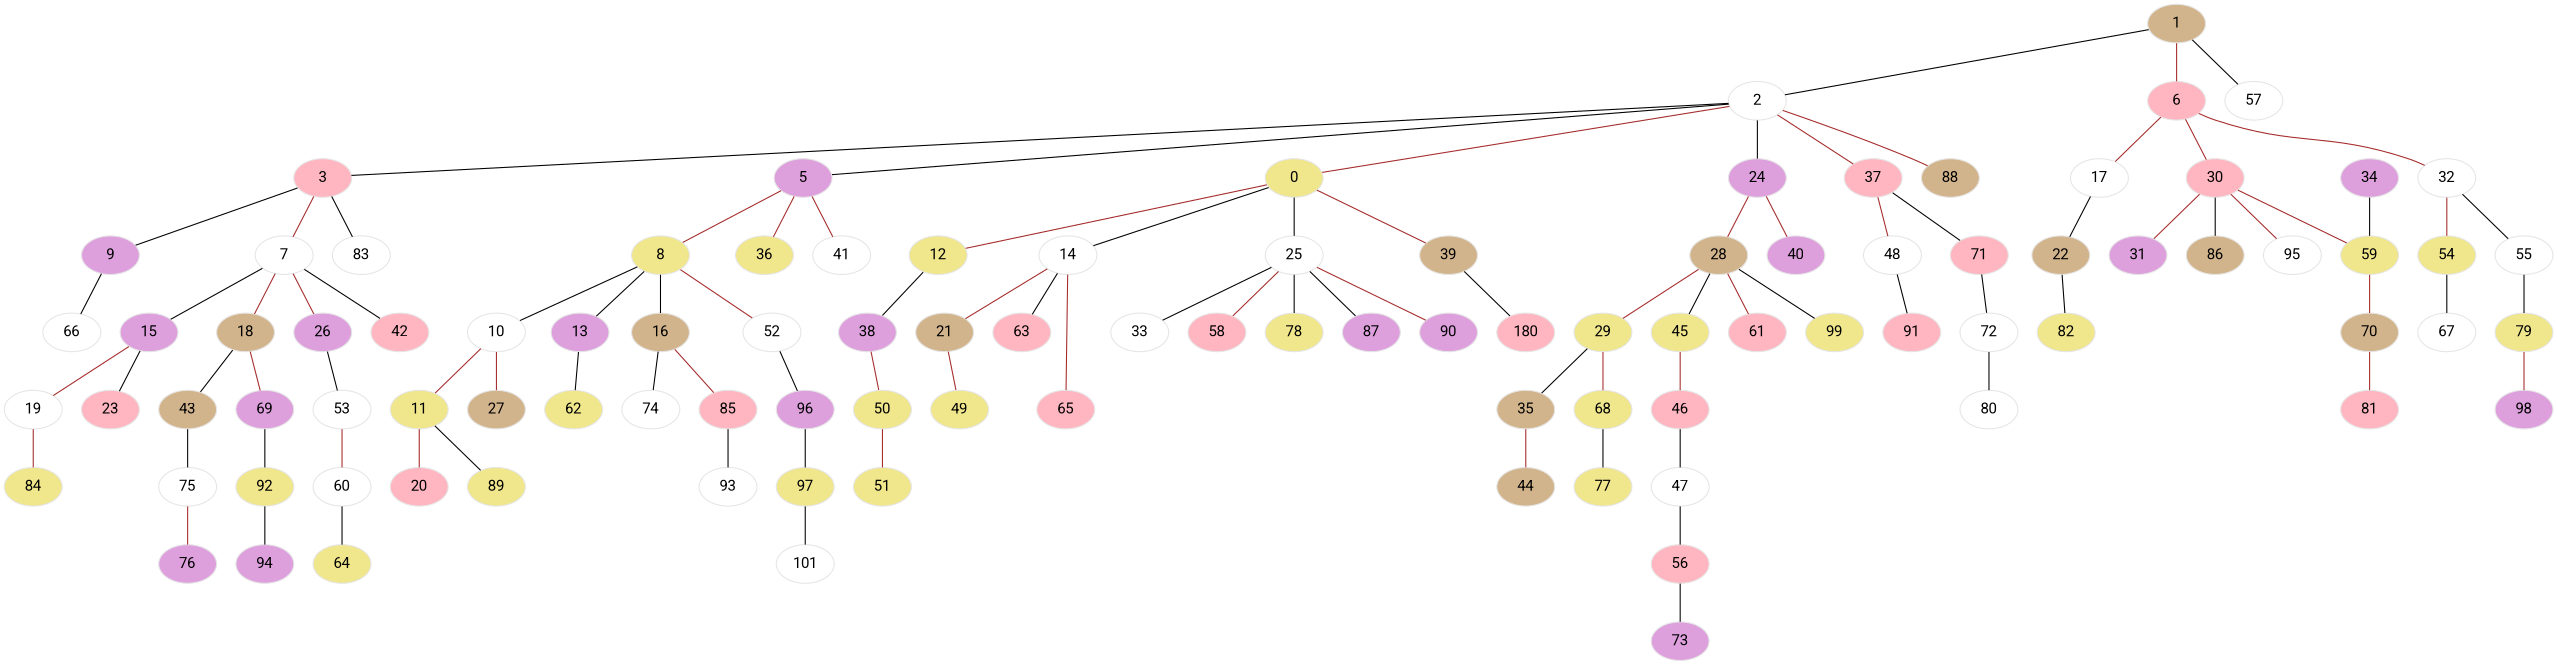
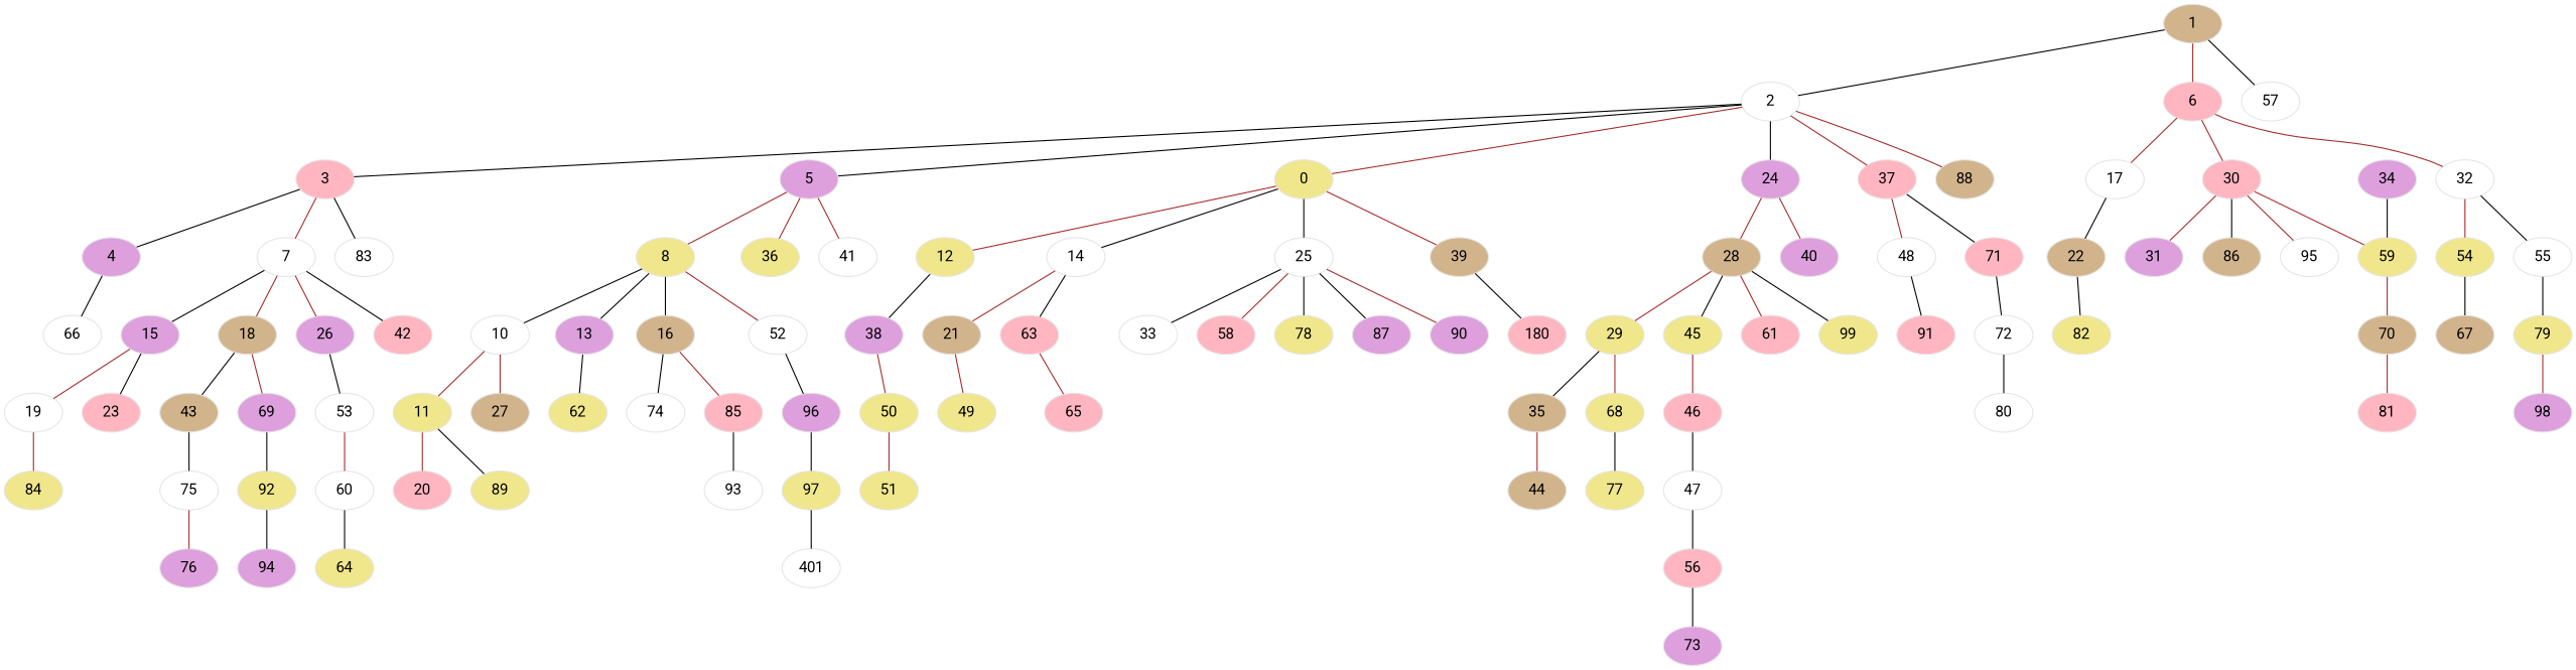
  graph {
    fontname=Roboto
    node [color=gray90 fillcolor=white fontname=Roboto style=filled]
    edge [color=black fontname=Roboto]
    1 [fillcolor=tan]
    2
    6 [fillcolor=lightpink]
    57
    3 [fillcolor=lightpink]
    5 [fillcolor=plum]
    n7 [fillcolor=khaki label=0]
    24 [fillcolor=plum]
    37 [fillcolor=lightpink]
    88 [fillcolor=tan]
    17
    30 [fillcolor=lightpink]
    32
-   4 [fillcolor=plum label=9]
+   4 [fillcolor=plum]
    7
    83
    8 [fillcolor=khaki]
    36 [fillcolor=khaki]
    41
    12 [fillcolor=khaki]
    14
    25
    39 [fillcolor=tan]
    28 [fillcolor=tan]
    40 [fillcolor=plum]
    48
    71 [fillcolor=lightpink]
    66
    15 [fillcolor=plum]
    18 [fillcolor=tan]
    26 [fillcolor=plum]
    42 [fillcolor=lightpink]
    10
    13 [fillcolor=plum]
    16 [fillcolor=tan]
    52
    22 [fillcolor=tan]
    31 [fillcolor=plum]
    86 [fillcolor=tan]
    95
    59 [fillcolor=khaki]
    54 [fillcolor=khaki]
    55
    19
    23 [fillcolor=lightpink]
    43 [fillcolor=tan]
    69 [fillcolor=plum]
    53
    11 [fillcolor=khaki]
    27 [fillcolor=tan]
    62 [fillcolor=khaki]
    74
    85 [fillcolor=lightpink]
    96 [fillcolor=plum]
    38 [fillcolor=plum]
    21 [fillcolor=tan]
    63 [fillcolor=lightpink]
    65 [fillcolor=lightpink]
    33
    58 [fillcolor=lightpink]
    78 [fillcolor=khaki]
    87 [fillcolor=plum]
    90 [fillcolor=plum]
    n64 [fillcolor=lightpink label=180]
    20 [fillcolor=lightpink]
    89 [fillcolor=khaki]
    50 [fillcolor=khaki]
    49 [fillcolor=khaki]
    84 [fillcolor=khaki]
    93
    82 [fillcolor=khaki]
    75
    92 [fillcolor=khaki]
    29 [fillcolor=khaki]
    45 [fillcolor=khaki]
    61 [fillcolor=lightpink]
    99 [fillcolor=khaki]
    60
    35 [fillcolor=tan]
    68 [fillcolor=khaki]
    46 [fillcolor=lightpink]
    44 [fillcolor=tan]
    77 [fillcolor=khaki]
    34 [fillcolor=plum]
-   67
+   67 [fillcolor=tan]
    79 [fillcolor=khaki]
    70 [fillcolor=tan]
    91 [fillcolor=lightpink]
    72
    51 [fillcolor=khaki]
    76 [fillcolor=plum]
    47
    56 [fillcolor=lightpink]
    73 [fillcolor=plum]
    97 [fillcolor=khaki]
    64 [fillcolor=khaki]
    98 [fillcolor=plum]
    81 [fillcolor=lightpink]
    94 [fillcolor=plum]
    80
-   101
+   101 [label=401]
    1 -- 2
    1 -- 6 [color=brown]
    1 -- 57
    2 -- 3
    2 -- 5
    2 -- n7 [color=brown]
    2 -- 24
    2 -- 37 [color=brown]
    2 -- 88 [color=brown]
    6 -- 17 [color=brown]
    6 -- 30 [color=brown]
    6 -- 32 [color=brown]
    3 -- 4
    3 -- 7 [color=brown]
    3 -- 83
    5 -- 8 [color=brown]
    5 -- 36 [color=brown]
    5 -- 41 [color=brown]
    n7 -- 12 [color=brown]
    n7 -- 14
    n7 -- 25
    n7 -- 39 [color=brown]
    24 -- 28 [color=brown]
    24 -- 40 [color=brown]
    37 -- 48 [color=brown]
    37 -- 71
    17 -- 22
    30 -- 31 [color=brown]
    30 -- 86
    30 -- 95 [color=brown]
    30 -- 59 [color=brown]
    32 -- 54 [color=brown]
    32 -- 55
    4 -- 66
    7 -- 15
    7 -- 18 [color=brown]
    7 -- 26 [color=brown]
    7 -- 42
    8 -- 10
    8 -- 13
    8 -- 16
    8 -- 52 [color=brown]
    12 -- 38
    14 -- 21 [color=brown]
    14 -- 63
-   14 -- 65 [color=brown]
+   63 -- 65 [color=brown]
    25 -- 33
    25 -- 58 [color=brown]
    25 -- 78
    25 -- 87
    25 -- 90 [color=brown]
    39 -- n64
    28 -- 29 [color=brown]
    28 -- 45
    28 -- 61 [color=brown]
    28 -- 99
    48 -- 91
    71 -- 72
    15 -- 19 [color=brown]
    15 -- 23
    18 -- 43
    18 -- 69 [color=brown]
    26 -- 53
    10 -- 11 [color=brown]
    10 -- 27 [color=brown]
    13 -- 62
    16 -- 74
    16 -- 85 [color=brown]
    52 -- 96
    22 -- 82
    59 -- 70 [color=brown]
    54 -- 67
    55 -- 79
    19 -- 84 [color=brown]
    43 -- 75
    69 -- 92
    53 -- 60 [color=brown]
    11 -- 20 [color=brown]
    11 -- 89
    85 -- 93
    96 -- 97
    38 -- 50 [color=brown]
    21 -- 49 [color=brown]
    50 -- 51 [color=brown]
    75 -- 76 [color=brown]
    92 -- 94
    29 -- 35
    29 -- 68 [color=brown]
    45 -- 46 [color=brown]
    60 -- 64
    35 -- 44 [color=brown]
    68 -- 77
    46 -- 47
    34 -- 59
    79 -- 98 [color=brown]
    70 -- 81 [color=brown]
    72 -- 80
    47 -- 56
    56 -- 73
    97 -- 101
  }
